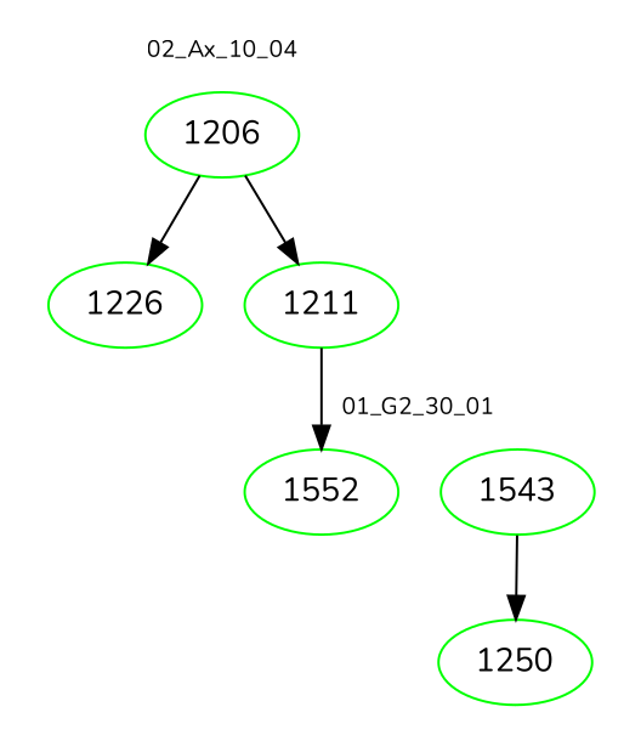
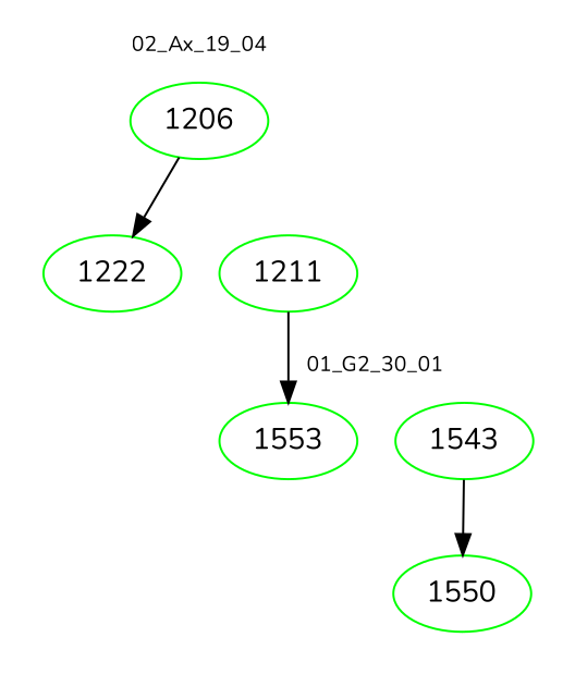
  digraph {
    fontname=Nunito
    node [color=green fontname=Nunito]
    edge [color=black fontname=Nunito]
    n1 [label=1206]
-   n2 [label=1226]
+   n2 [label=1222]
    n3 [label=1211]
    n4 [label=1543]
-   n5 [label=1552]
-   n6 [label=1250]
+   n5 [label=1553]
+   n6 [label=1550]
    subgraph cluster_1 {
      color=white
      fontsize=10
-     label="02_Ax_10_04"
+     label="02_Ax_19_04"
      n1
      n2
      n3
    }
    subgraph cluster_2 {
      color=white
      fontsize=10
      label="01_G2_30_01"
      n4
      n5
      n6
    }
    n1 -> n2
-   n1 -> n3
    n3 -> n5
    n4 -> n6
  }
